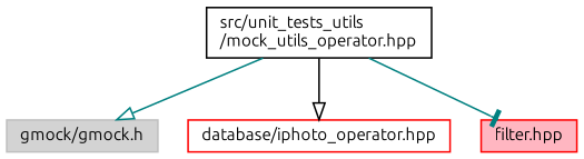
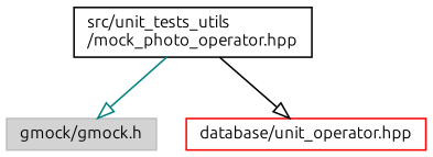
  digraph {
    fontname=Ubuntu
    node [color=red fillcolor=white fontname=Ubuntu fontsize=10 shape=record style=filled]
    edge [arrowhead=onormal color=teal fontname=Ubuntu fontsize=10 labelfontname=Helvetica labelfontsize=10 style=solid]
-   n1 [color=black fontcolor=black height=0.2 label="src/unit_tests_utils\l/mock_utils_operator.hpp" width=0.4]
+   n1 [color=black fontcolor=black height=0.2 label="src/unit_tests_utils\l/mock_photo_operator.hpp" width=0.4]
    n2 [color=grey75 fillcolor=lightgrey height=0.2 label="gmock/gmock.h" width=0.4]
-   n3 [height=0.2 label="database/iphoto_operator.hpp" width=0.4]
-   n4 [fillcolor=lightpink height=0.2 label="filter.hpp" width=0.4]
+   n3 [height=0.2 label="database/unit_operator.hpp" width=0.4]
    n1 -> n2
    n1 -> n3 [color=black]
-   n1 -> n4 [arrowhead=tee]
  }
